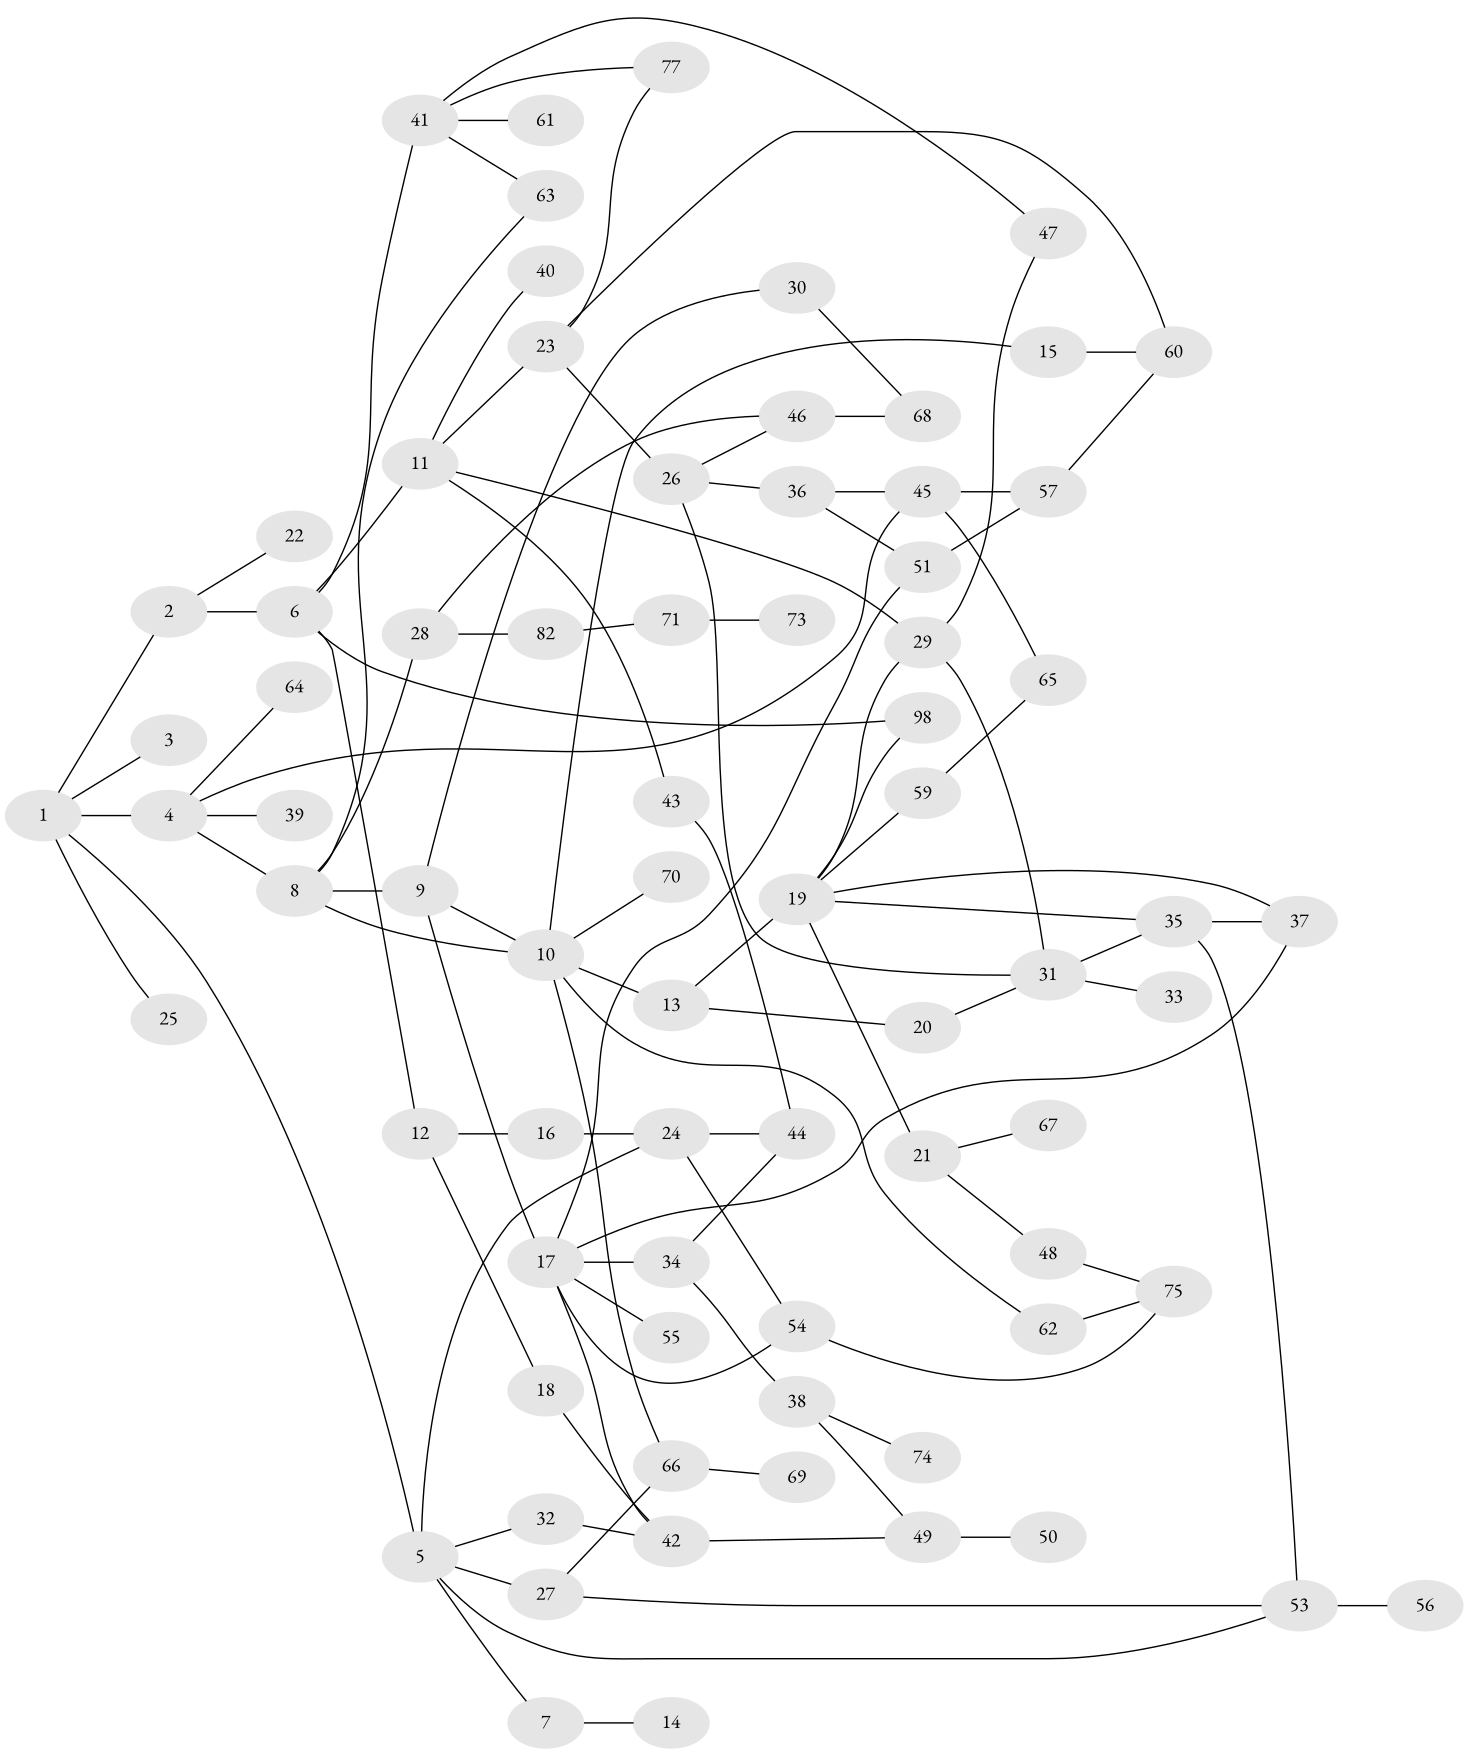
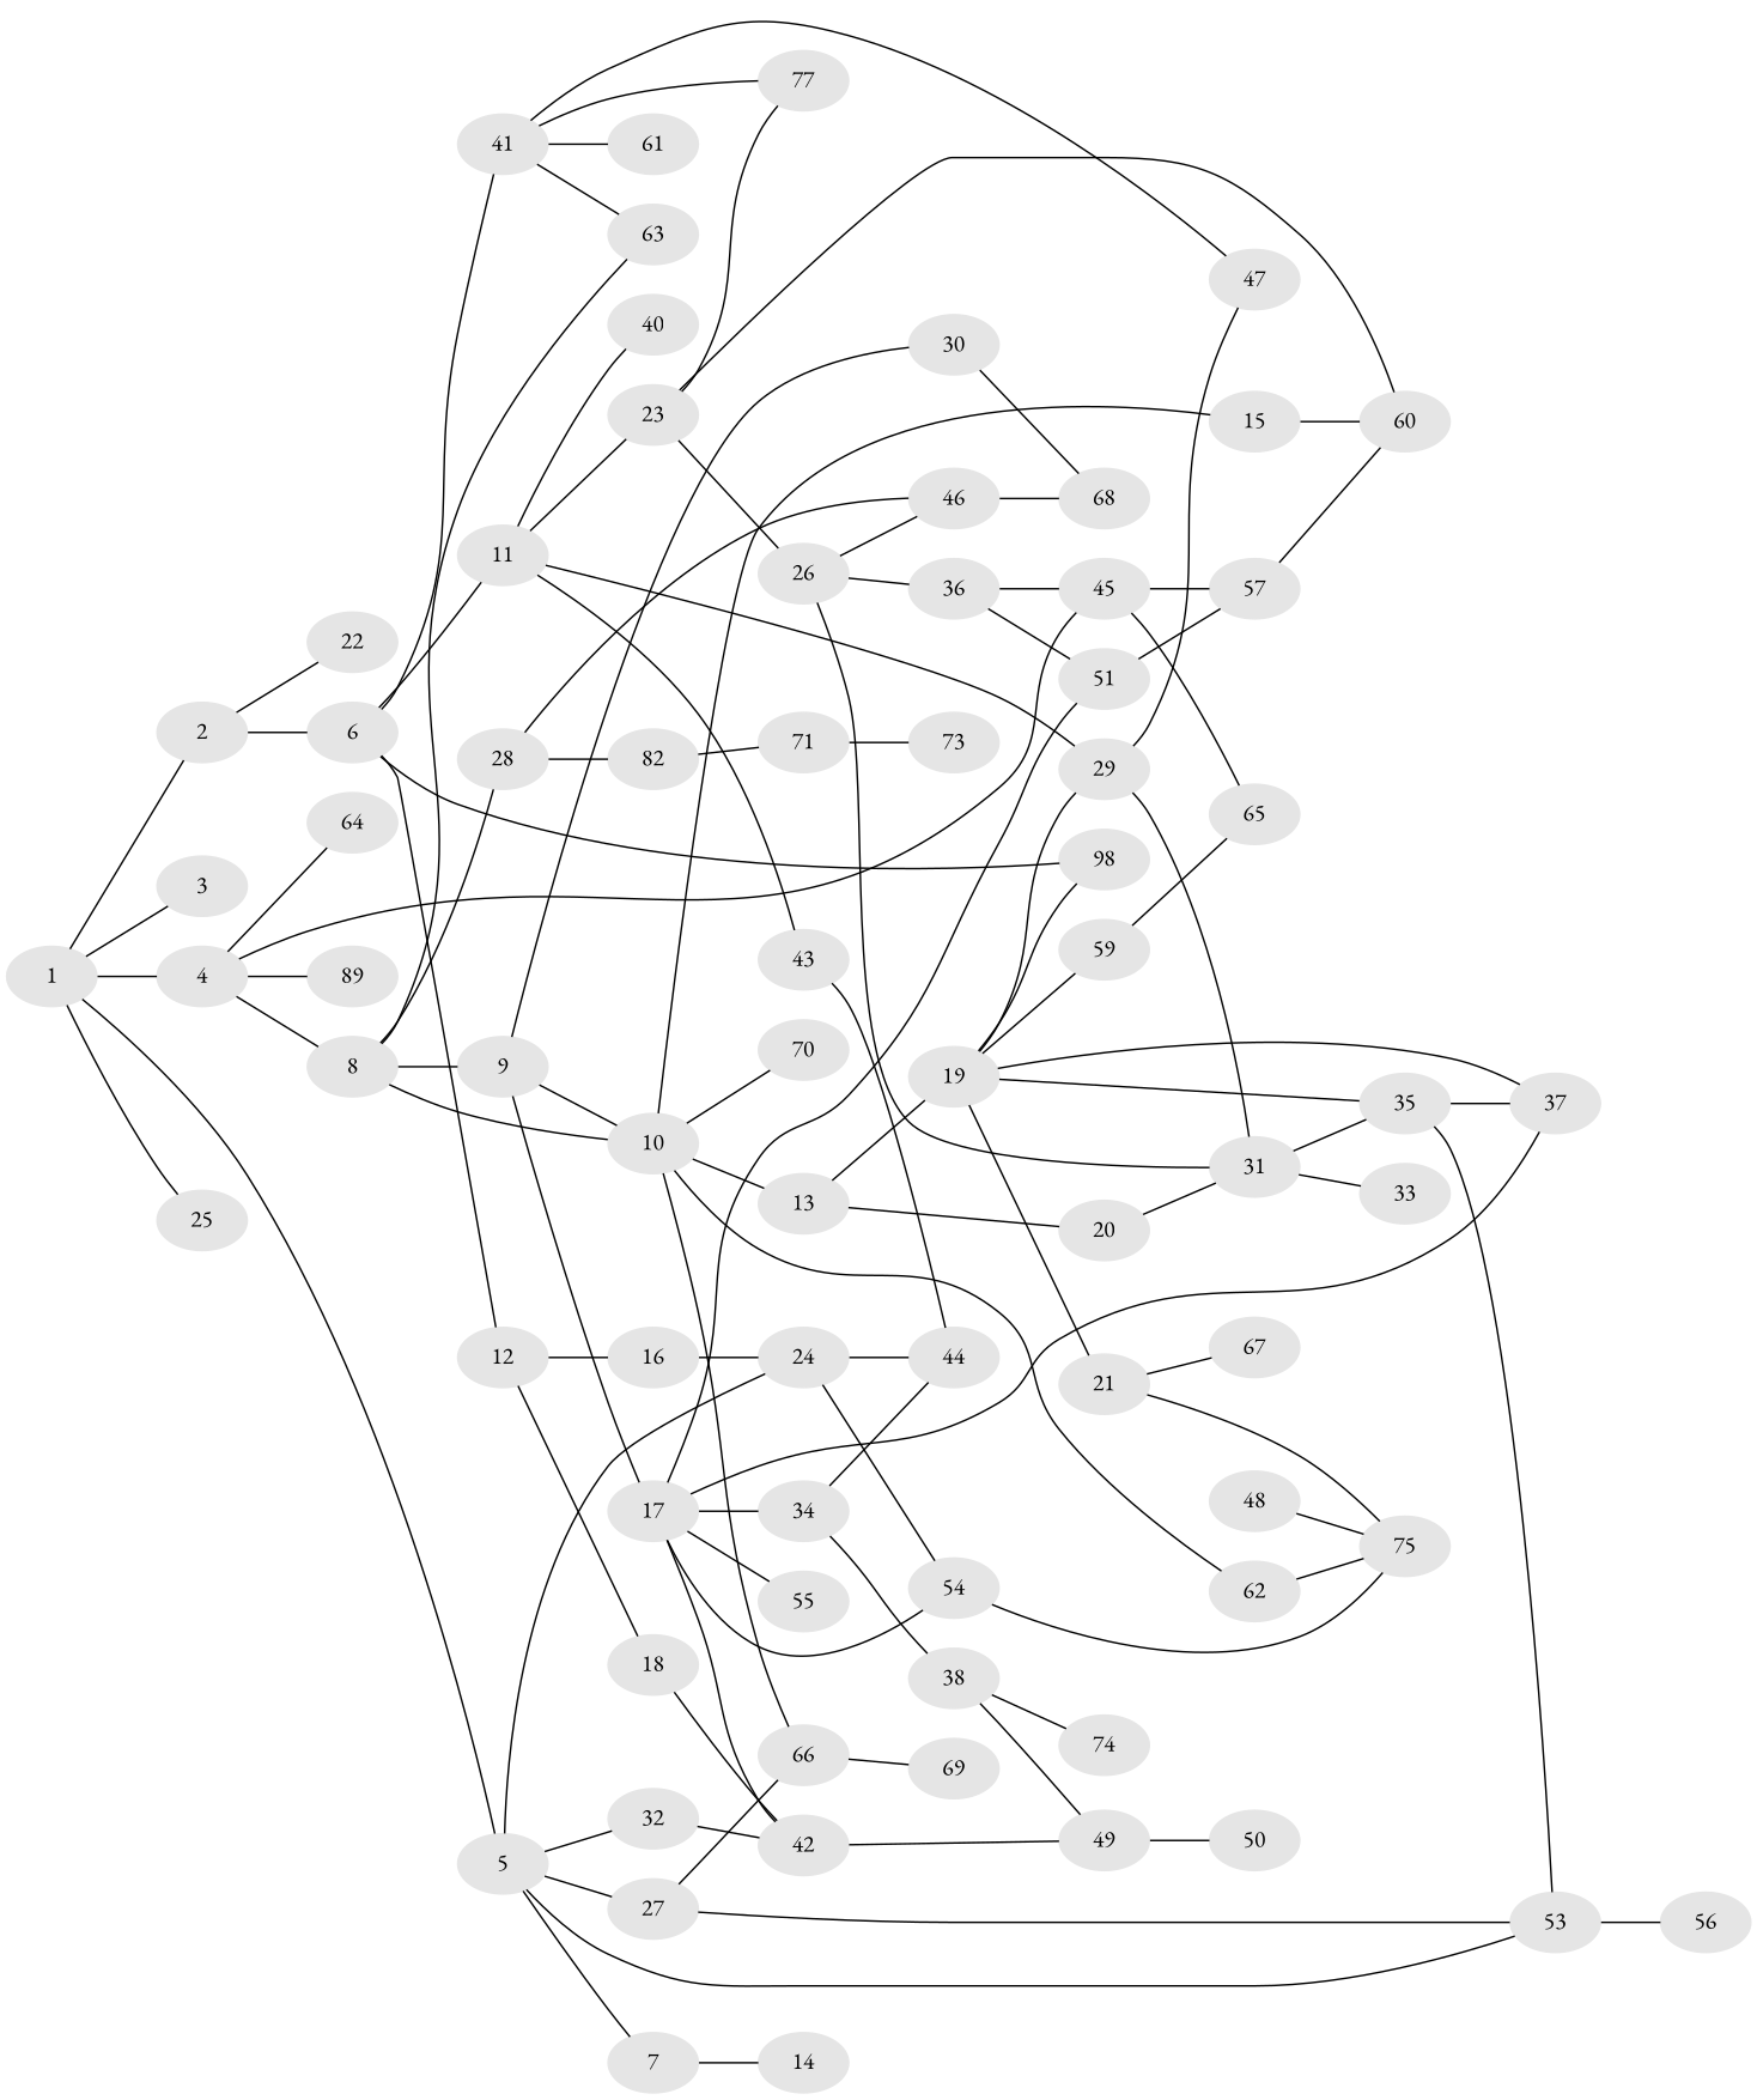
  graph {
    fontname="EB Garamond"
    rankdir=LR
    node [color=gray90 fontname="EB Garamond" style=filled]
    edge [fontname="EB Garamond"]
    1
    2
    3
    4
    5
    25
    6
    22
    8
-   39
+   39 [label=89]
    45
    64
    7
    24
    27
    32
    53
    11
    12
    41
    n21 [label=98]
    9
    10
    28
    63
    57
    65
    14
    54
    44
    66
    42
    56
    23
    29
    40
    43
    16
    18
    n40 [label=77]
    47
    61
    17
    30
    13
    15
    62
    70
    46
    n50 [label=82]
    34
    37
    51
    55
    68
    19
    20
    60
    75
    69
    26
    31
    59
    21
    35
    38
    49
    48
    67
    33
    36
    71
    74
    50
    73
    1 -- 2
    1 -- 3
    1 -- 4
    1 -- 5
    1 -- 25
    2 -- 6
    2 -- 22
    4 -- 8
    4 -- 39
    4 -- 45
    4 -- 64
    5 -- 7
    5 -- 24
    5 -- 27
    5 -- 32
    5 -- 53
    6 -- 11
    6 -- 12
    6 -- 41
    6 -- n21
    8 -- 9
    8 -- 10
    8 -- 28
    8 -- 63
    45 -- 57
    45 -- 65
    7 -- 14
    24 -- 54
    24 -- 44
    27 -- 53
    27 -- 66
    32 -- 42
    53 -- 56
    11 -- 23
    11 -- 29
    11 -- 40
    11 -- 43
    12 -- 16
    12 -- 18
    41 -- 63
    41 -- n40
    41 -- 47
    41 -- 61
    9 -- 10
    9 -- 17
    9 -- 30
    10 -- 66
    10 -- 13
    10 -- 15
    10 -- 62
    10 -- 70
    28 -- 46
    28 -- n50
    57 -- 60
    54 -- 75
    66 -- 69
    42 -- 49
    23 -- n40
    23 -- 60
    23 -- 26
    29 -- 47
    29 -- 31
    43 -- 44
    16 -- 24
    18 -- 42
    17 -- 54
    17 -- 42
    17 -- 34
    17 -- 37
    17 -- 51
    17 -- 55
    30 -- 68
    13 -- 19
    13 -- 20
    15 -- 60
    62 -- 75
    46 -- 68
    n50 -- 71
    34 -- 44
    34 -- 38
    51 -- 57
    19 -- n21
    19 -- 29
    19 -- 37
    19 -- 59
    19 -- 21
    19 -- 35
    20 -- 31
    26 -- 46
    26 -- 31
    26 -- 36
    31 -- 35
    31 -- 33
    59 -- 65
-   21 -- 48
+   21 -- 75
    21 -- 67
    35 -- 53
    35 -- 37
    38 -- 49
    38 -- 74
    49 -- 50
    48 -- 75
    36 -- 45
    36 -- 51
    71 -- 73
  }
